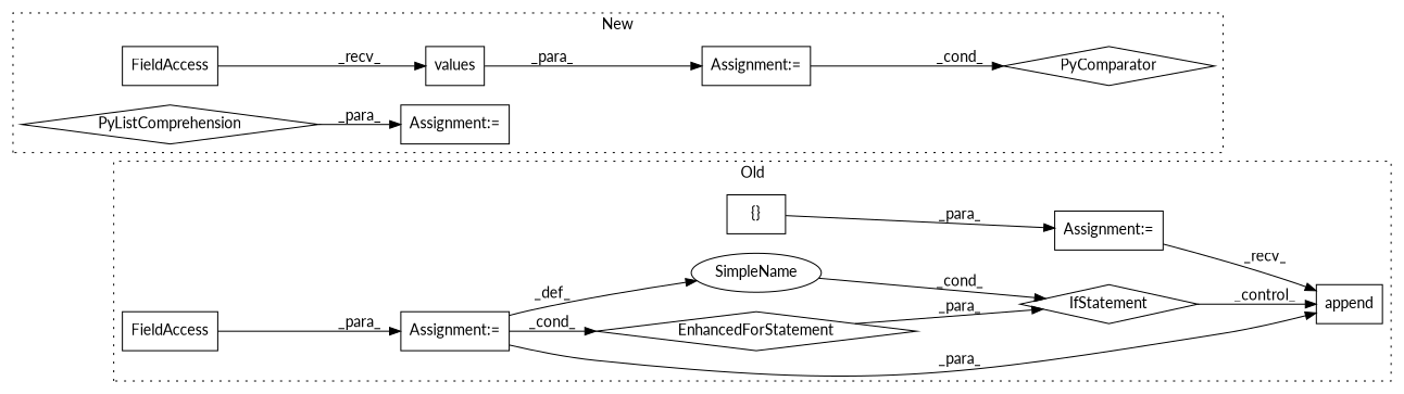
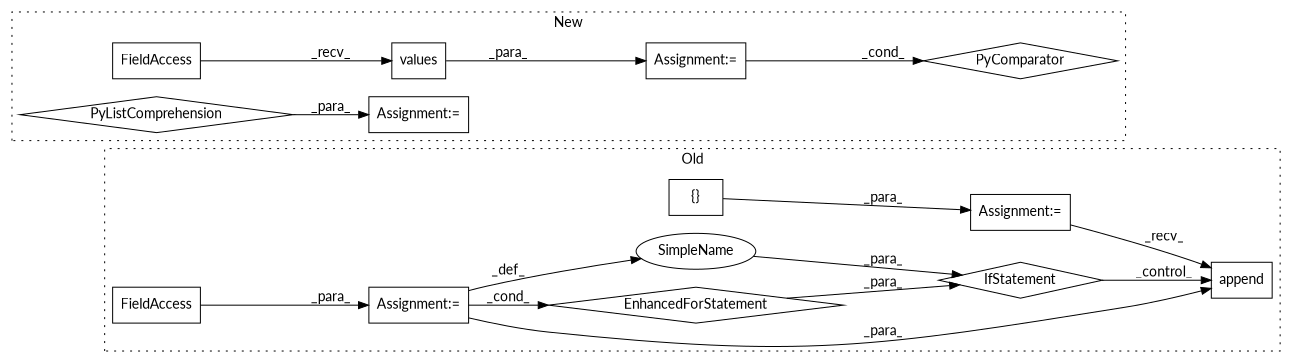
  digraph {
    fontname=Lato
    rankdir=LR
    node [a=7 fontname=Lato l="53,2" s="1292,1396" shape=box]
    edge [fontname=Lato]
    n1 [a=4 l=2 label="{}" s=1284]
    n2 [l=1 label="Assignment:=" s=1272]
    n3 [a=32 l="7,1" label=append s="1682,1693"]
    n4 [a=70 label=EnhancedForStatement shape=diamond]
    n5 [a=42 label=SimpleName shape=ellipse l="" s=""]
    n6 [a=25 l="4,2" label=IfStatement s="1406,1455" shape=diamond]
    n7 [label="Assignment:="]
    n8 [a=22 l=16 label=FieldAccess s=1380]
    n9 [a=32 l=8 label=values s=1192]
    n10 [l=63 label="Assignment:=" s=1146]
    n11 [a=22 l=5 label=FieldAccess s=1158]
    n12 [l=12 label="Assignment:=" s=1034]
    n13 [a=113 l=63 label=PyComparator s=1146 shape=diamond]
    n14 [a=109 l=171 label=PyListComprehension s=1046 shape=diamond]
    subgraph cluster_1 {
      label=Old
      style=dotted
      n1
      n2
      n3
      n4
      n5
      n6
      n7
      n8
    }
    subgraph cluster_2 {
      label=New
      style=dotted
      n9
      n10
      n11
      n12
      n13
      n14
    }
    n1 -> n2 [label=_para_]
    n2 -> n3 [label=_recv_]
    n4 -> n6 [label=_para_]
-   n5 -> n6 [label=_cond_]
+   n5 -> n6 [label=_para_]
    n6 -> n3 [label=_control_]
    n7 -> n3 [label=_para_]
    n7 -> n4 [label=_cond_]
    n7 -> n5 [label=_def_]
    n8 -> n7 [label=_para_]
    n9 -> n10 [label=_para_]
    n10 -> n13 [label=_cond_]
    n11 -> n9 [label=_recv_]
    n14 -> n12 [label=_para_]
  }
